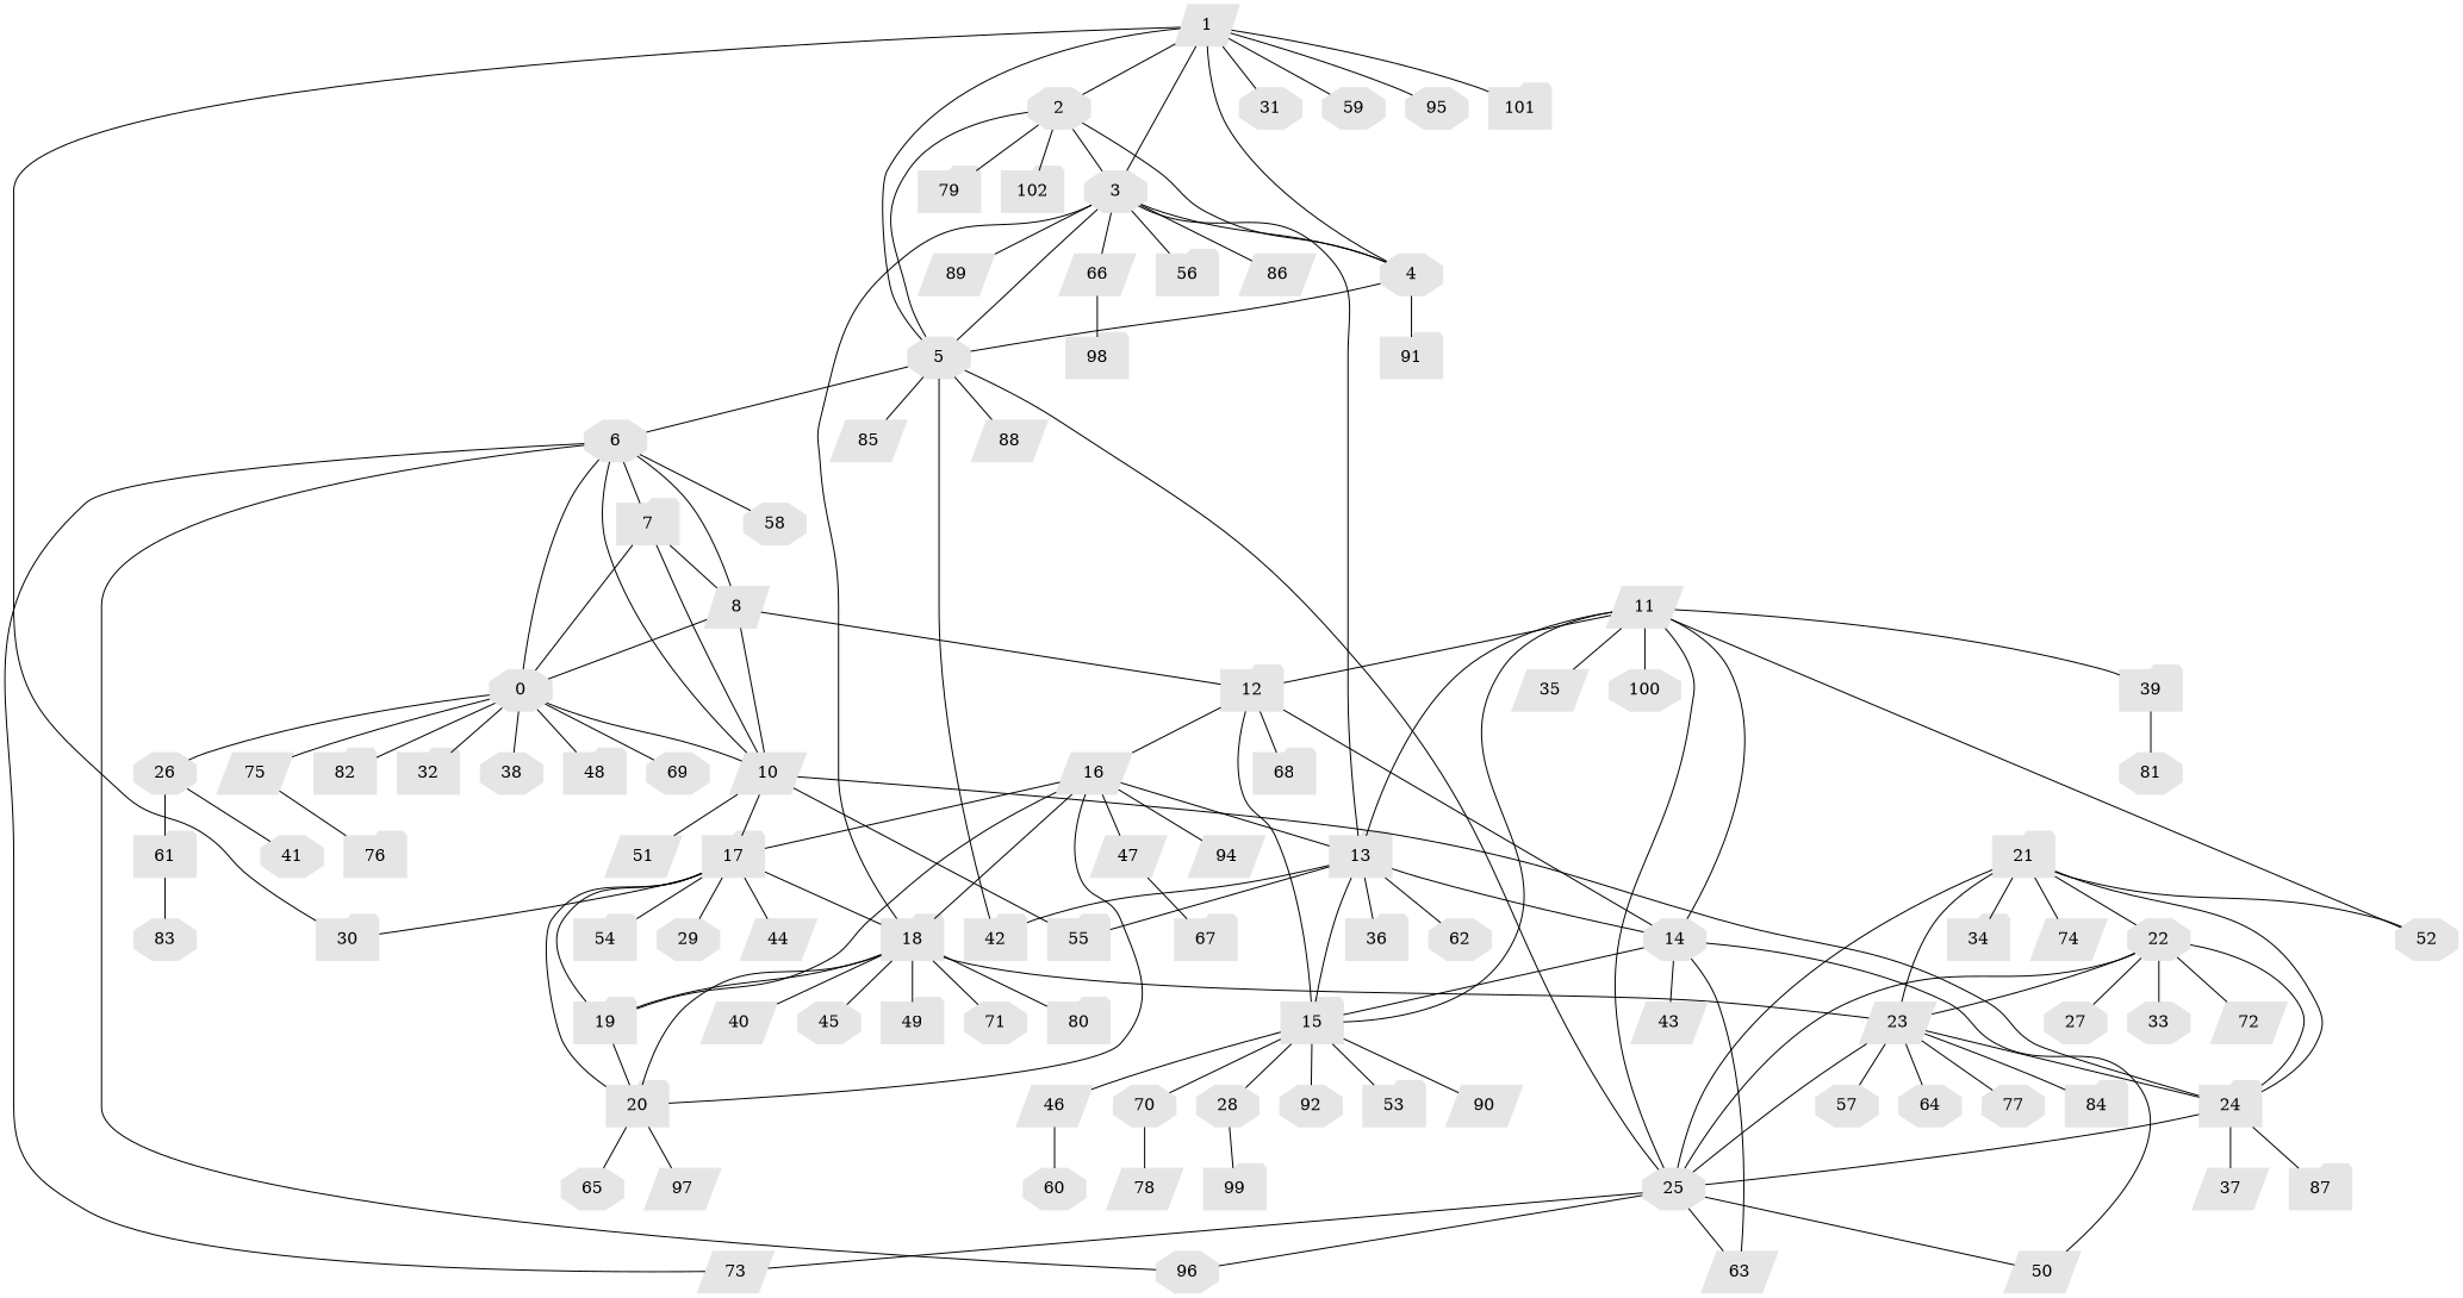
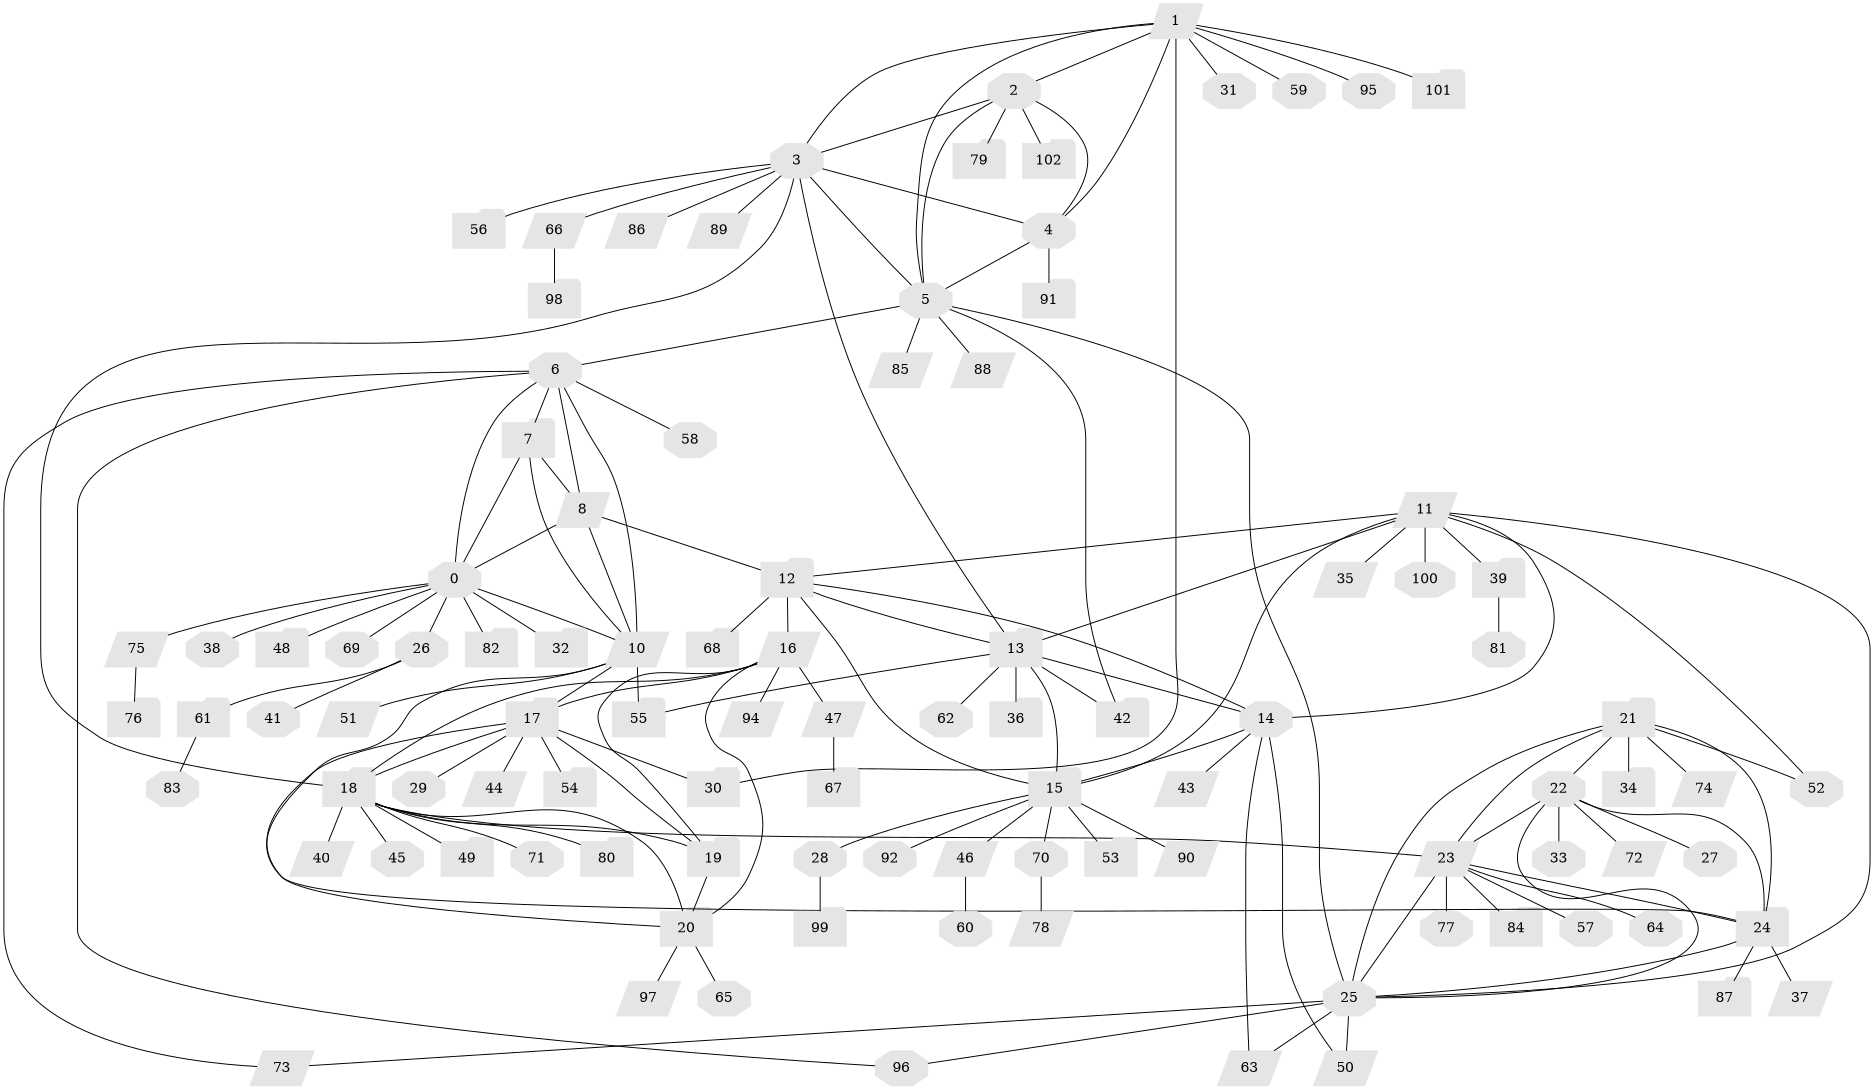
  graph {
    node [color=gray90 shape=octagon style=filled]
    1 [shape=parallelogram]
    2
    3
    4
    5
    30 [shape=folder]
    31
    59
    95
    101 [shape=folder]
    79 [shape=folder]
    102 [shape=folder]
    13 [shape=folder]
    18 [shape=folder]
    56 [shape=folder]
    66 [shape=parallelogram]
    86 [shape=parallelogram]
    89 [shape=parallelogram]
    91 [shape=folder]
    6
    25
    42 [shape=folder]
    85 [shape=parallelogram]
    88 [shape=parallelogram]
    55 [shape=folder]
    14
    15 [shape=folder]
    36 [shape=folder]
    62
    19 [shape=folder]
    20 [shape=folder]
    23 [shape=parallelogram]
    40 [shape=parallelogram]
    45
    49 [shape=folder]
    71
    80 [shape=folder]
    98 [shape=folder]
    7 [shape=folder]
    8 [shape=parallelogram]
    n41 [label=0]
    10 [shape=parallelogram]
    58
    73 [shape=parallelogram]
    96
    50 [shape=parallelogram]
    63 [shape=parallelogram]
    12 [shape=folder]
    26
    32 [shape=folder]
    38
    48 [shape=folder]
    69
    75 [shape=parallelogram]
    82 [shape=folder]
    17 [shape=folder]
    24 [shape=folder]
    51 [shape=parallelogram]
    16 [shape=parallelogram]
    68 [shape=folder]
    41
    61 [shape=folder]
    76 [shape=folder]
    29
    44 [shape=parallelogram]
    54 [shape=folder]
    37 [shape=parallelogram]
    87 [shape=folder]
    11 [shape=parallelogram]
    35 [shape=parallelogram]
    39 [shape=folder]
    52
    100
    43 [shape=parallelogram]
    28
    46 [shape=parallelogram]
    53 [shape=folder]
    70
    90 [shape=parallelogram]
    92
    81
    47 [shape=parallelogram]
    94 [shape=parallelogram]
    99 [shape=folder]
    60
    78 [shape=parallelogram]
    65
    97 [shape=parallelogram]
    67 [shape=folder]
    57
    64
    77
    84 [shape=folder]
    21 [shape=folder]
    22
    34 [shape=folder]
    74 [shape=parallelogram]
    27
    33
    72 [shape=parallelogram]
    83
    1 -- 2
    1 -- 3
    1 -- 4
    1 -- 5
    1 -- 30
    1 -- 31
    1 -- 59
    1 -- 95
    1 -- 101
    2 -- 3
    2 -- 4
    2 -- 5
    2 -- 79
    2 -- 102
    3 -- 4
    3 -- 5
    3 -- 13
    3 -- 18
    3 -- 56
    3 -- 66
    3 -- 86
    3 -- 89
    4 -- 5
    4 -- 91
    5 -- 6
    5 -- 25
    5 -- 42
    5 -- 85
    5 -- 88
    13 -- 42
    13 -- 55
    13 -- 14
    13 -- 15
    13 -- 36
    13 -- 62
    18 -- 19
    18 -- 20
    18 -- 23
    18 -- 40
    18 -- 45
    18 -- 49
    18 -- 71
    18 -- 80
    66 -- 98
    6 -- 7
    6 -- 8
    6 -- n41
    6 -- 10
    6 -- 58
    6 -- 73
    6 -- 96
    25 -- 73
    25 -- 96
    25 -- 50
    25 -- 63
    14 -- 15
    14 -- 50
    14 -- 63
    14 -- 43
    15 -- 28
    15 -- 46
    15 -- 53
    15 -- 70
    15 -- 90
    15 -- 92
    19 -- 20
    20 -- 65
    20 -- 97
    23 -- 25
    23 -- 24
    23 -- 57
    23 -- 64
    23 -- 77
    23 -- 84
    7 -- 8
    7 -- n41
    7 -- 10
    8 -- n41
    8 -- 10
    8 -- 12
    n41 -- 10
    n41 -- 26
    n41 -- 32
    n41 -- 38
    n41 -- 48
    n41 -- 69
    n41 -- 75
    n41 -- 82
    10 -- 55
    10 -- 17
    10 -- 24
    10 -- 51
-   16 -- 13
+   12 -- 13
    12 -- 14
    12 -- 15
    12 -- 16
    12 -- 68
    26 -- 41
    26 -- 61
    75 -- 76
    17 -- 30
    17 -- 18
    17 -- 19
    17 -- 20
    17 -- 29
    17 -- 44
    17 -- 54
    24 -- 25
    24 -- 37
    24 -- 87
    16 -- 18
    16 -- 19
    16 -- 20
    16 -- 17
    16 -- 47
    16 -- 94
    61 -- 83
    11 -- 13
    11 -- 25
    11 -- 14
    11 -- 15
    11 -- 12
    11 -- 35
    11 -- 39
    11 -- 52
    11 -- 100
    39 -- 81
    28 -- 99
    46 -- 60
    70 -- 78
    47 -- 67
    21 -- 25
    21 -- 23
    21 -- 24
    21 -- 52
    21 -- 22
    21 -- 34
    21 -- 74
    22 -- 25
    22 -- 23
    22 -- 24
    22 -- 27
    22 -- 33
    22 -- 72
  }
